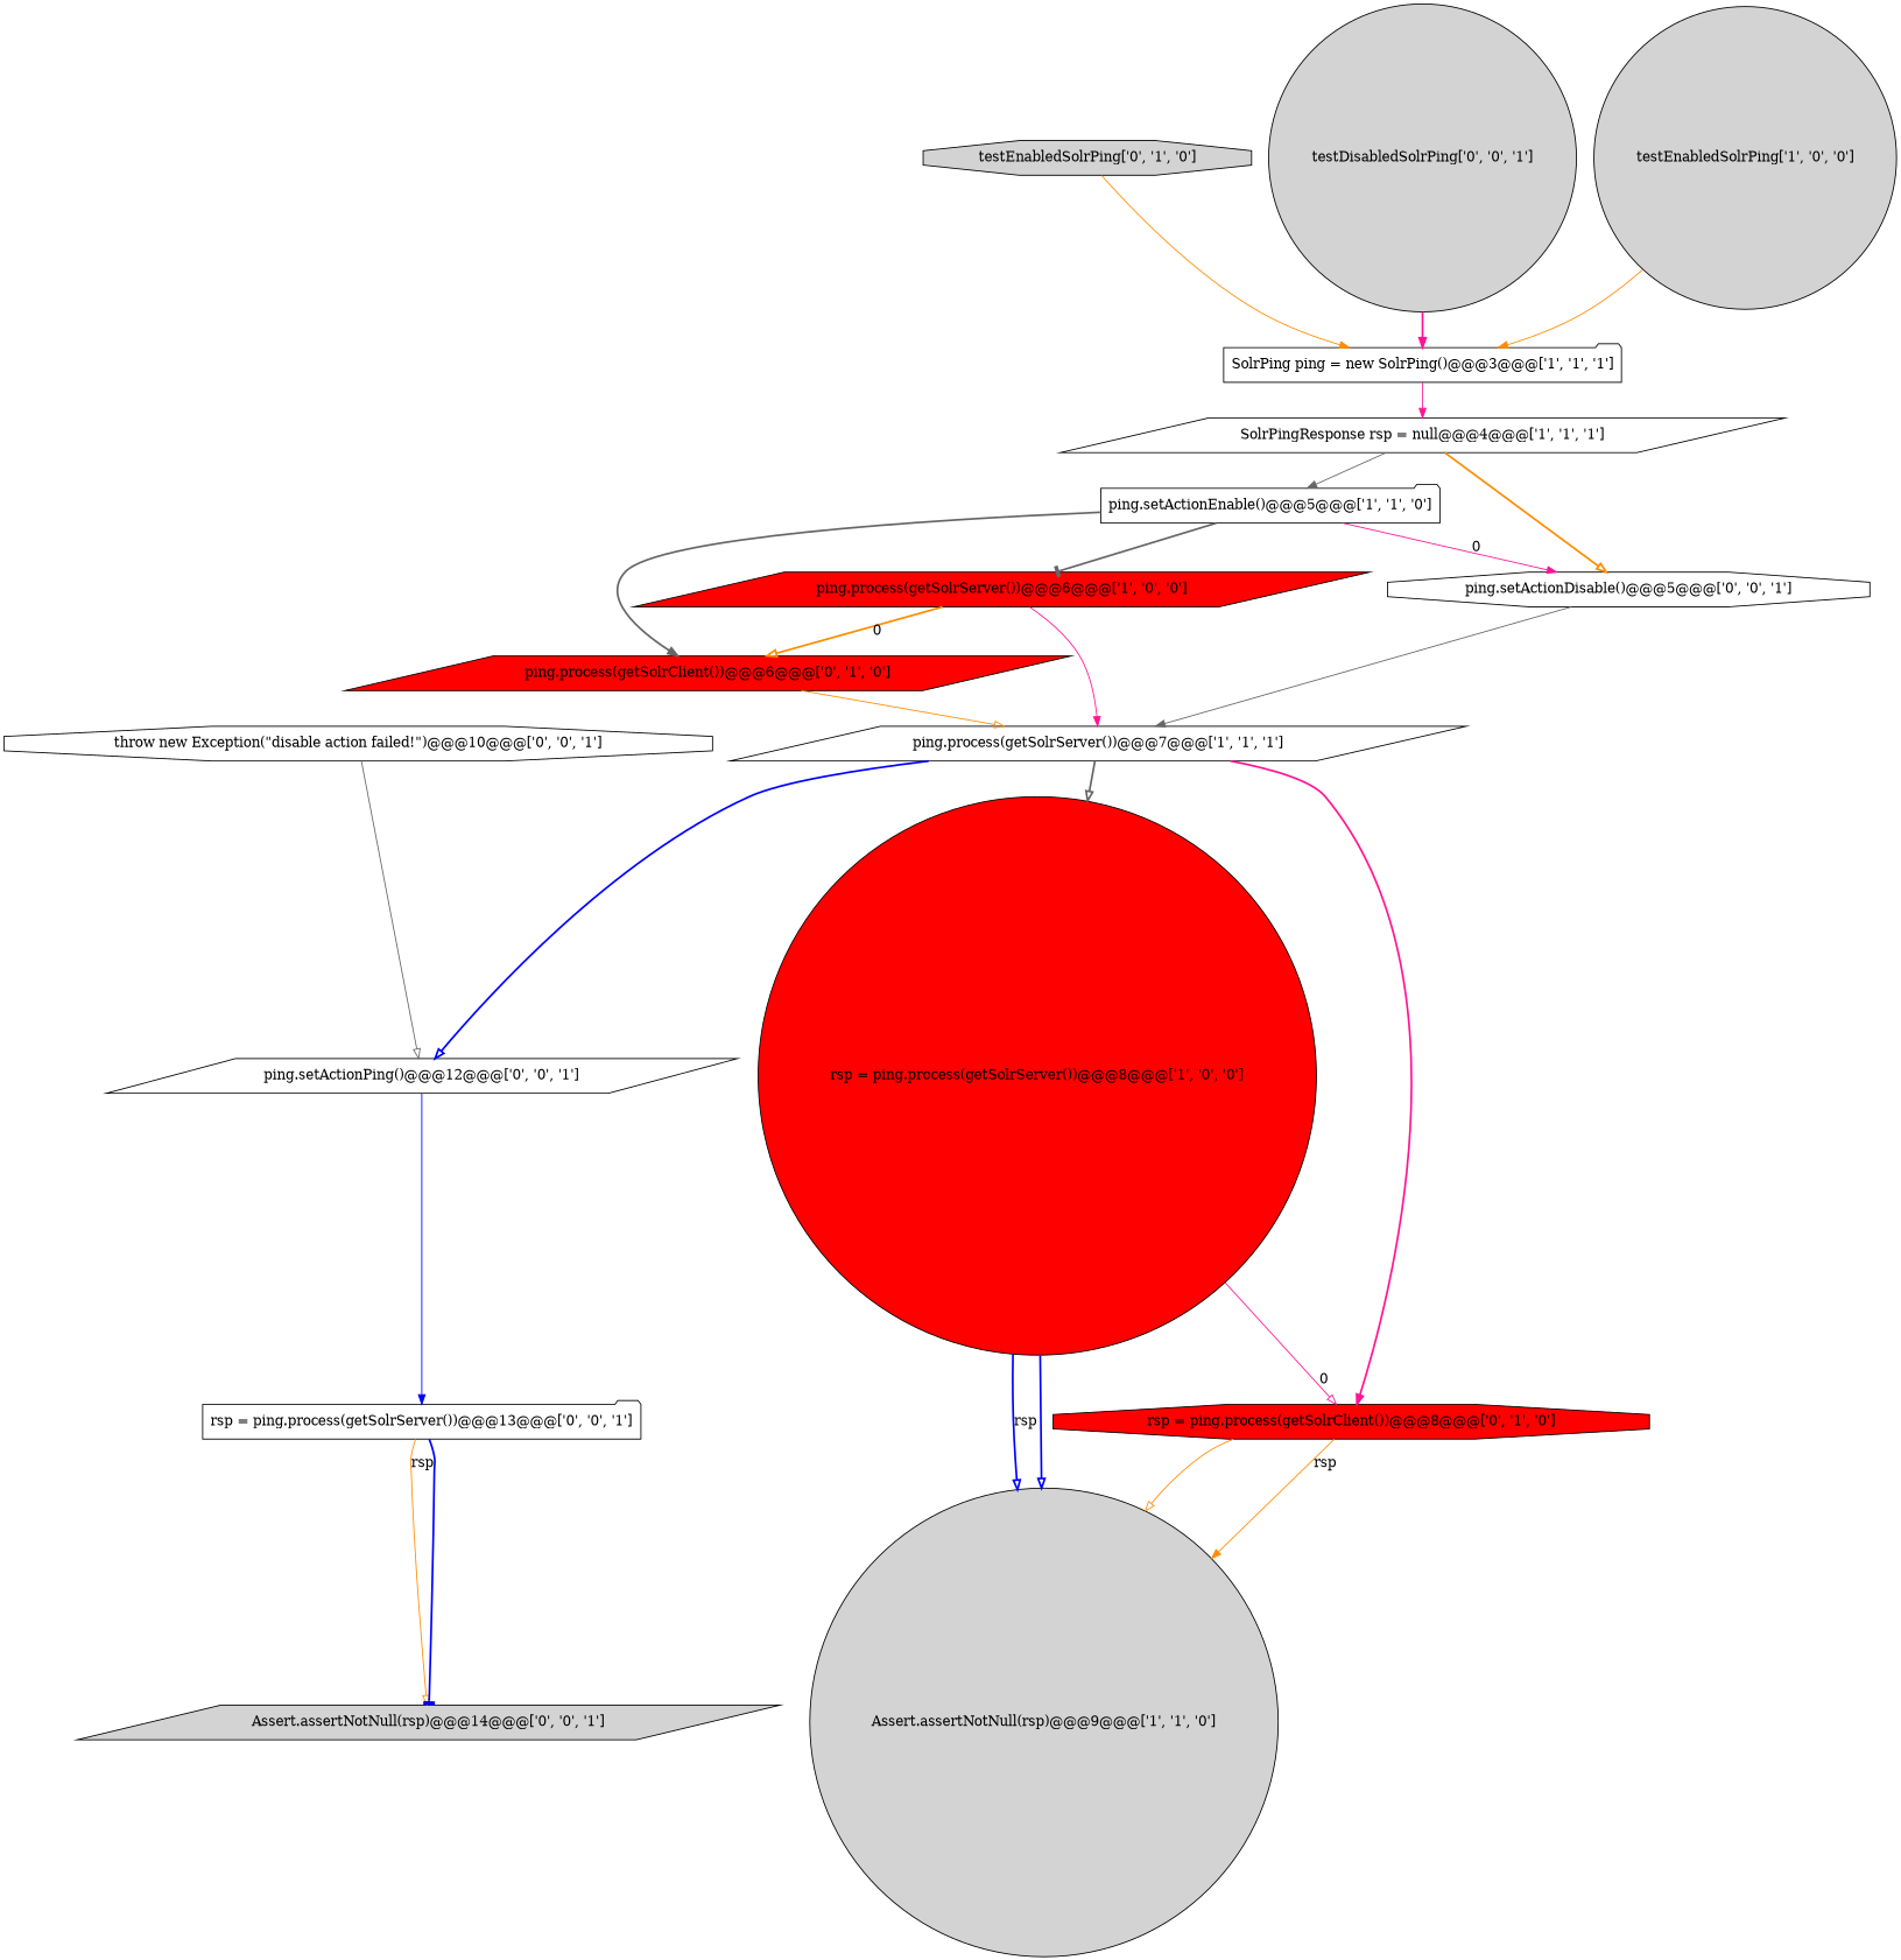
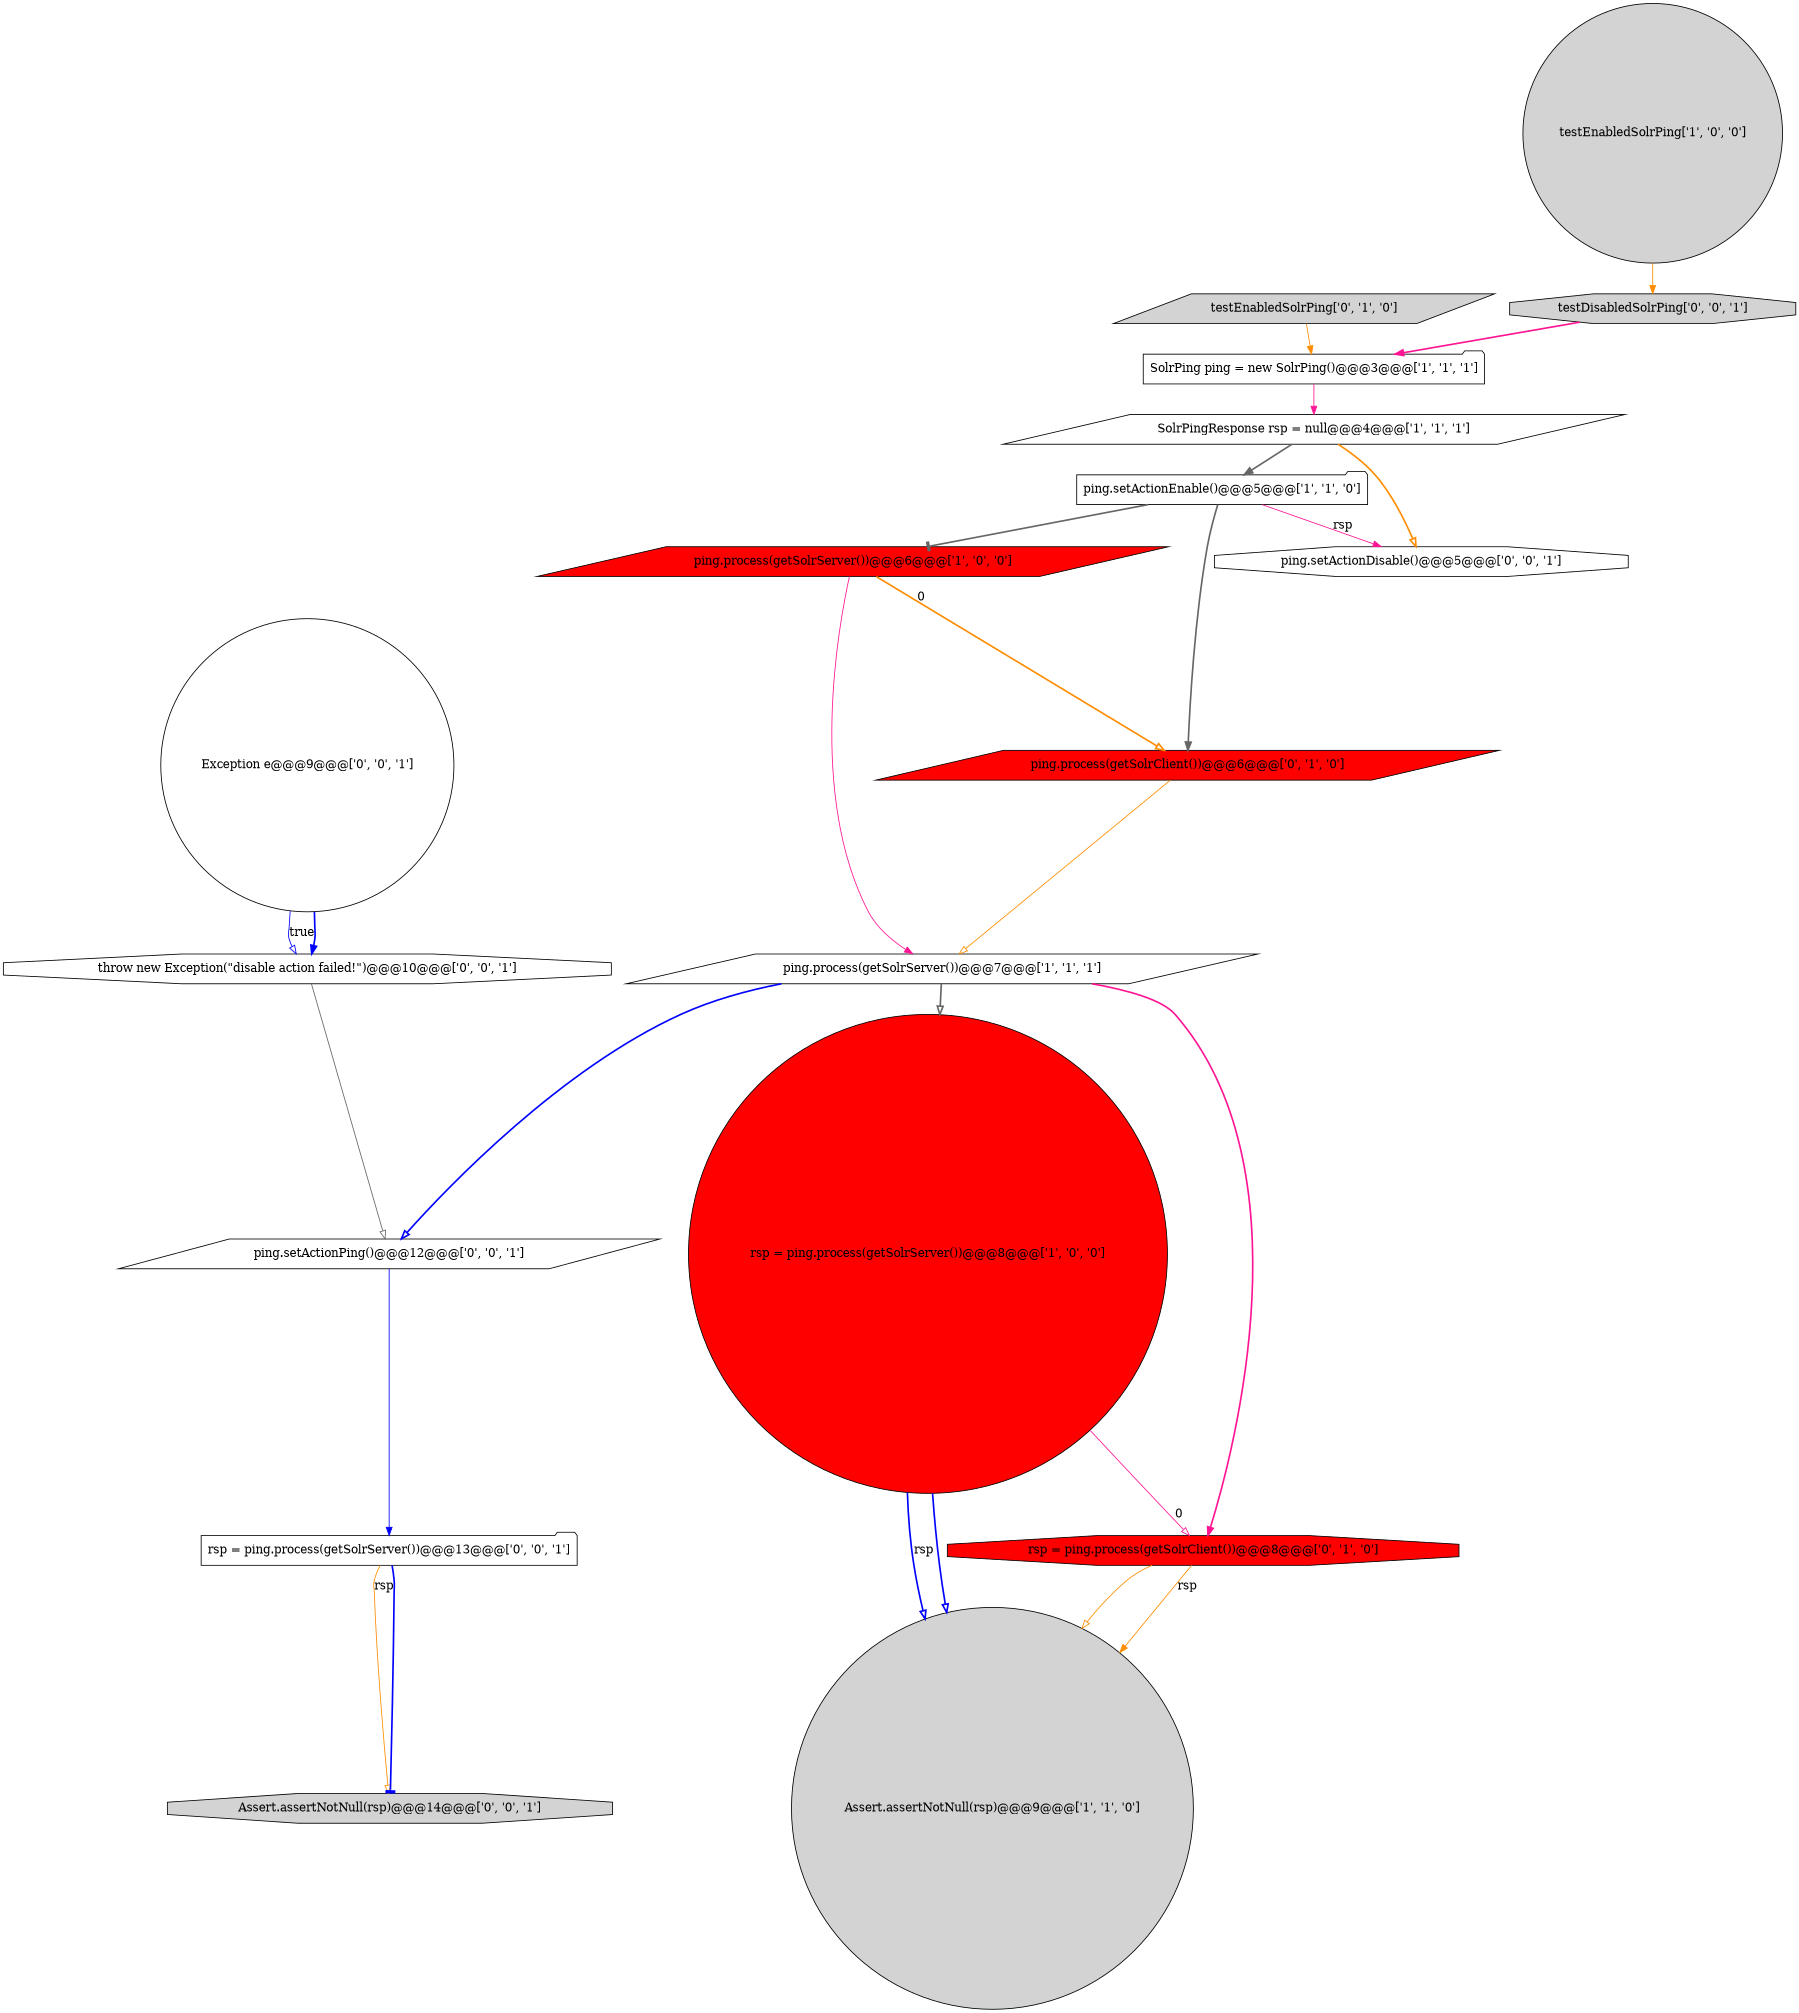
  digraph {
    node [fillcolor=white shape=octagon style=filled]
    edge [arrowhead=normal color=darkorange style=solid]
-   n1 [fillcolor=lightgray label="testEnabledSolrPing['0', '1', '0']"]
+   n1 [fillcolor=lightgray label="testEnabledSolrPing['0', '1', '0']" shape=parallelogram]
    n2 [label="SolrPing ping = new SolrPing()@@@3@@@['1', '1', '1']" shape=folder]
    n3 [label="SolrPingResponse rsp = null@@@4@@@['1', '1', '1']" shape=parallelogram]
    n4 [fillcolor=red label="rsp = ping.process(getSolrServer())@@@8@@@['1', '0', '0']" shape=circle]
    n5 [fillcolor=red label="rsp = ping.process(getSolrClient())@@@8@@@['0', '1', '0']"]
    n6 [fillcolor=lightgray label="Assert.assertNotNull(rsp)@@@9@@@['1', '1', '0']" shape=circle]
+   n7 [label="Exception e@@@9@@@['0', '0', '1']" shape=circle]
    n8 [label="throw new Exception(\"disable action failed!\")@@@10@@@['0', '0', '1']"]
    n9 [label="ping.setActionPing()@@@12@@@['0', '0', '1']" shape=parallelogram]
-   n10 [fillcolor=lightgray label="testDisabledSolrPing['0', '0', '1']" shape=circle]
+   n10 [fillcolor=lightgray label="testDisabledSolrPing['0', '0', '1']"]
    n11 [fillcolor=lightgray label="testEnabledSolrPing['1', '0', '0']" shape=circle]
    n12 [label="ping.setActionEnable()@@@5@@@['1', '1', '0']" shape=folder]
    n13 [label="ping.setActionDisable()@@@5@@@['0', '0', '1']"]
    n14 [fillcolor=red label="ping.process(getSolrClient())@@@6@@@['0', '1', '0']" shape=parallelogram]
    n15 [label="ping.process(getSolrServer())@@@7@@@['1', '1', '1']" shape=parallelogram]
    n16 [fillcolor=red label="ping.process(getSolrServer())@@@6@@@['1', '0', '0']" shape=parallelogram]
    n17 [label="rsp = ping.process(getSolrServer())@@@13@@@['0', '0', '1']" shape=folder]
-   n18 [fillcolor=lightgray label="Assert.assertNotNull(rsp)@@@14@@@['0', '0', '1']" shape=parallelogram]
+   n18 [fillcolor=lightgray label="Assert.assertNotNull(rsp)@@@14@@@['0', '0', '1']"]
    n1 -> n2
    n2 -> n3 [color=deeppink]
-   n3 -> n12 [color=gray40]
+   n3 -> n12 [color=gray40 style=bold]
    n3 -> n13 [arrowhead=onormal style=bold]
    n4 -> n5 [arrowhead=onormal color=deeppink label=0]
    n4 -> n6 [arrowhead=onormal color=blue style=bold]
    n4 -> n6 [arrowhead=onormal color=blue label=rsp style=bold]
    n5 -> n6 [arrowhead=onormal]
    n5 -> n6 [label=rsp]
+   n7 -> n8 [arrowhead=onormal color=blue label=true]
+   n7 -> n8 [color=blue style=bold]
    n8 -> n9 [arrowhead=onormal color=gray40]
    n9 -> n17 [color=blue]
    n10 -> n2 [color=deeppink style=bold]
-   n11 -> n2
-   n12 -> n13 [color=deeppink label=0]
+   n11 -> n10
+   n12 -> n13 [color=deeppink label=rsp]
    n12 -> n14 [color=gray40 style=bold]
    n12 -> n16 [arrowhead=tee color=gray40 style=bold]
-   n13 -> n15 [color=gray40]
    n14 -> n15 [arrowhead=onormal]
    n15 -> n4 [arrowhead=onormal color=gray40 style=bold]
    n15 -> n5 [color=deeppink style=bold]
    n15 -> n9 [arrowhead=onormal color=blue style=bold]
    n16 -> n14 [arrowhead=onormal label=0 style=bold]
    n16 -> n15 [color=deeppink]
    n17 -> n18 [arrowhead=onormal label=rsp]
    n17 -> n18 [arrowhead=tee color=blue style=bold]
  }
